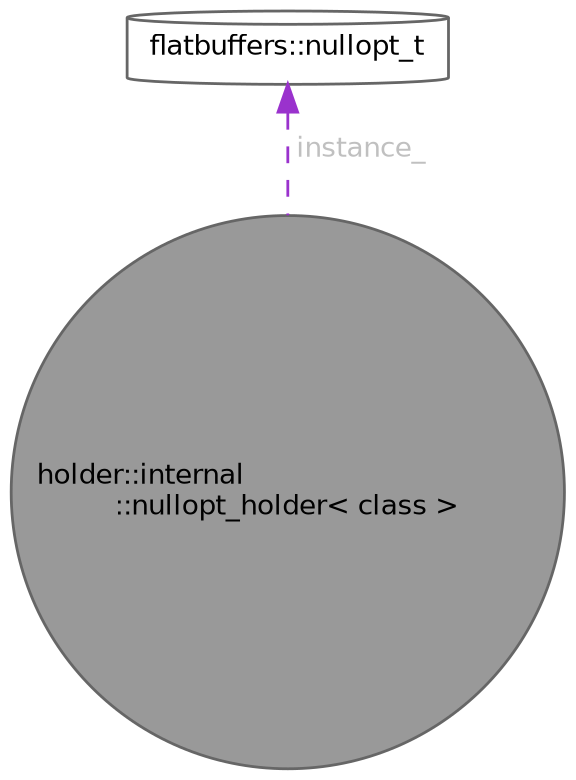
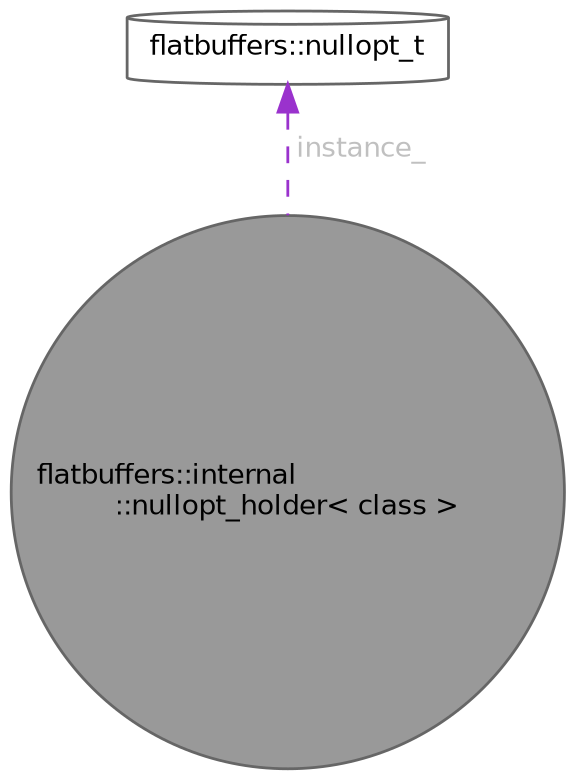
  digraph {
    node [color=gray40 fontname=Helvetica fontsize=10 style=filled]
-   n1 [fillcolor=grey60 fontcolor=black height=0.2 label="holder::internal\l::nullopt_holder\< class \>" shape=circle width=0.4]
+   n1 [fillcolor=grey60 fontcolor=black height=0.2 label="flatbuffers::internal\l::nullopt_holder\< class \>" shape=circle width=0.4]
    n2 [fillcolor=white height=0.2 label="flatbuffers::nullopt_t" shape=cylinder width=0.4]
    n2 -> n1 [color=darkorchid3 dir=back fontcolor=grey fontname=Helvetica fontsize=10 label=" instance_" labelfontname=Helvetica labelfontsize=10 style=dashed]
  }
